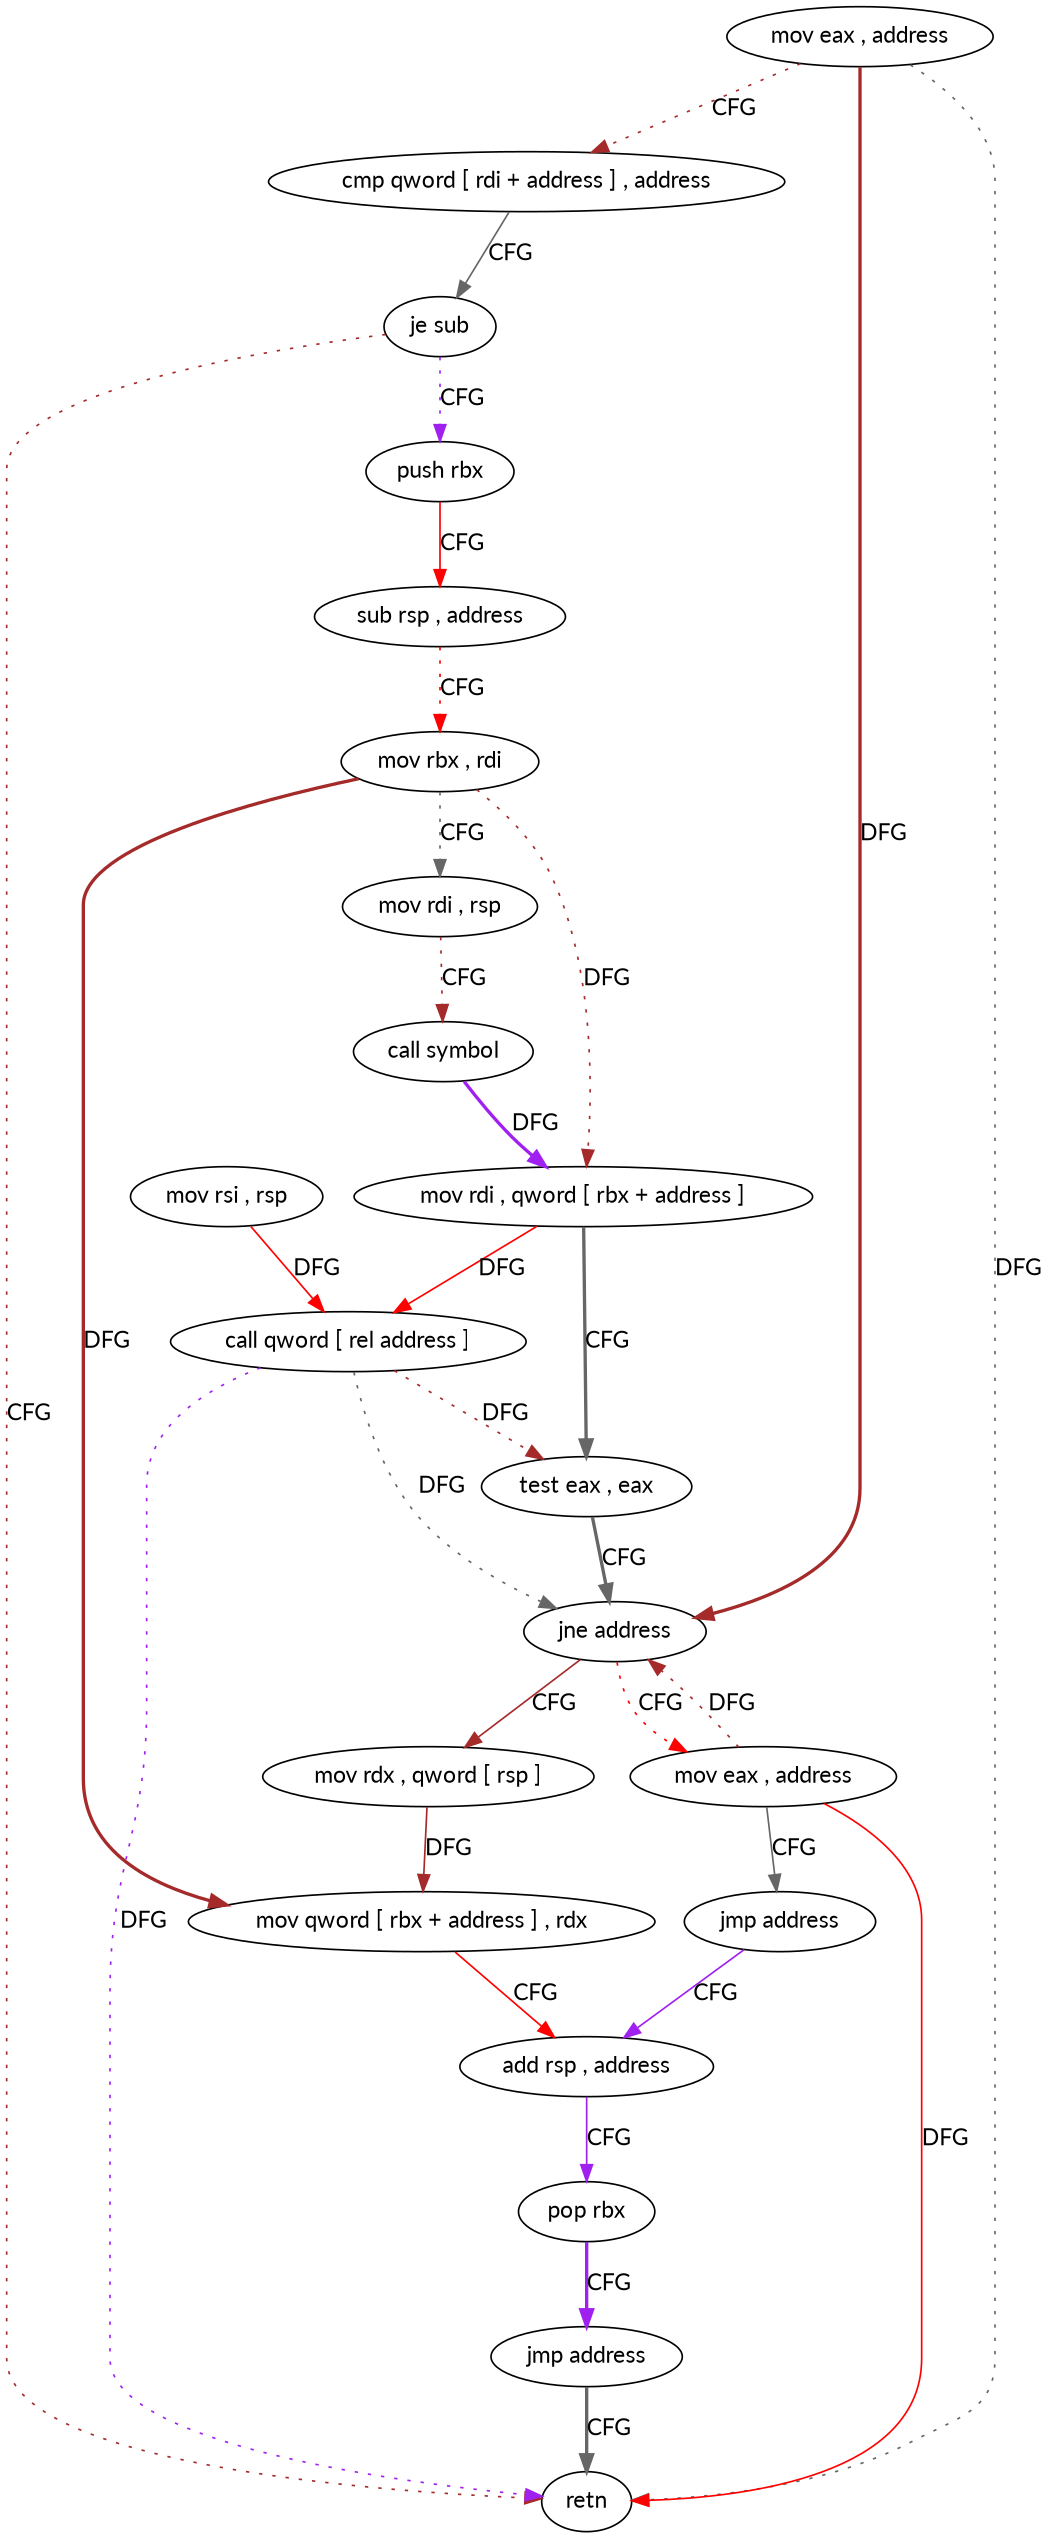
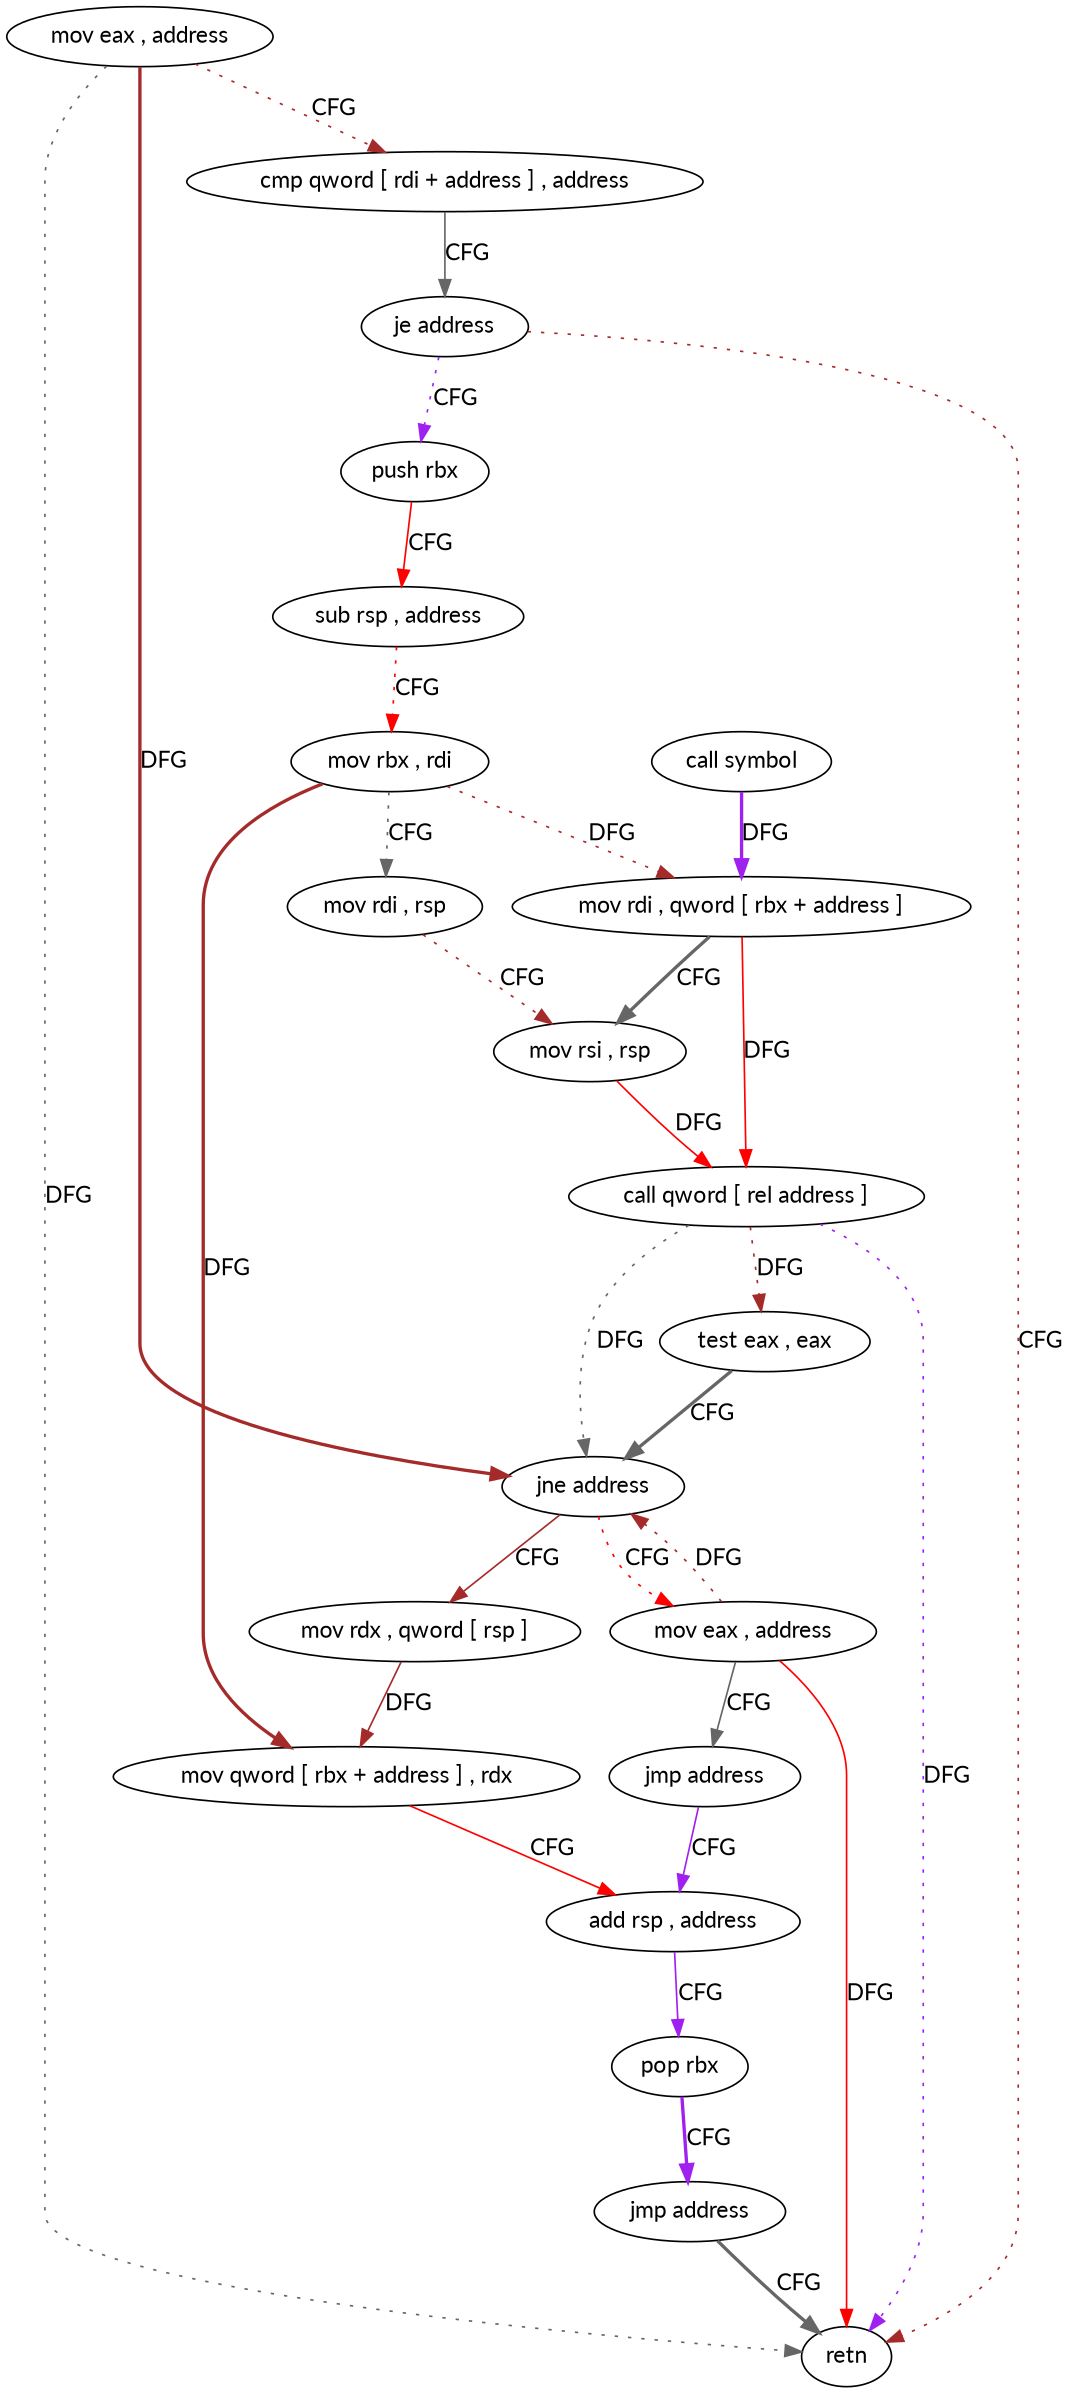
  digraph {
    fontname=Lato
    node [fontname=Lato]
    edge [color=brown fontname=Lato style=dotted]
    n1 [label="mov eax , address"]
    n2 [label="cmp qword [ rdi + address ] , address"]
    n3 [label=retn]
    n4 [label="jne address"]
-   n5 [label="je sub"]
+   n5 [label="je address"]
    n6 [label="mov eax , address"]
    n7 [label="mov rdx , qword [ rsp ]"]
    n8 [label="push rbx"]
    n9 [label="sub rsp , address"]
    n10 [label="mov rbx , rdi"]
    n11 [label="mov rdi , rsp"]
    n12 [label="mov rdi , qword [ rbx + address ]"]
    n13 [label="mov qword [ rbx + address ] , rdx"]
    n14 [label="call symbol"]
    n15 [label="mov rsi , rsp"]
    n16 [label="call qword [ rel address ]"]
    n17 [label="add rsp , address"]
    n18 [label="test eax , eax"]
    n19 [label="jmp address"]
    n20 [label="pop rbx"]
    n21 [label="jmp address"]
    n1 -> n2 [label=CFG]
    n1 -> n3 [color=gray40 label=DFG]
    n1 -> n4 [label=DFG style=bold]
    n2 -> n5 [color=gray40 label=CFG style=solid]
    n4 -> n6 [color=red label=CFG]
    n4 -> n7 [label=CFG style=solid]
    n5 -> n3 [label=CFG]
    n5 -> n8 [color=purple label=CFG]
    n6 -> n3 [color=red label=DFG style=solid]
    n6 -> n4 [label=DFG]
    n6 -> n19 [color=gray40 label=CFG style=solid]
    n7 -> n13 [label=DFG style=solid]
    n8 -> n9 [color=red label=CFG style=solid]
    n9 -> n10 [color=red label=CFG]
    n10 -> n11 [color=gray40 label=CFG]
    n10 -> n12 [label=DFG]
    n10 -> n13 [label=DFG style=bold]
-   n11 -> n14 [label=CFG]
-   n12 -> n18 [color=gray40 label=CFG style=bold]
+   n11 -> n15 [label=CFG]
+   n12 -> n15 [color=gray40 label=CFG style=bold]
    n12 -> n16 [color=red label=DFG style=solid]
    n13 -> n17 [color=red label=CFG style=solid]
    n14 -> n12 [color=purple label=DFG style=bold]
    n15 -> n16 [color=red label=DFG style=solid]
    n16 -> n3 [color=purple label=DFG]
    n16 -> n4 [color=gray40 label=DFG]
    n16 -> n18 [label=DFG]
    n17 -> n20 [color=purple label=CFG style=solid]
    n18 -> n4 [color=gray40 label=CFG style=bold]
    n19 -> n17 [color=purple label=CFG style=solid]
    n20 -> n21 [color=purple label=CFG style=bold]
    n21 -> n3 [color=gray40 label=CFG style=bold]
  }
